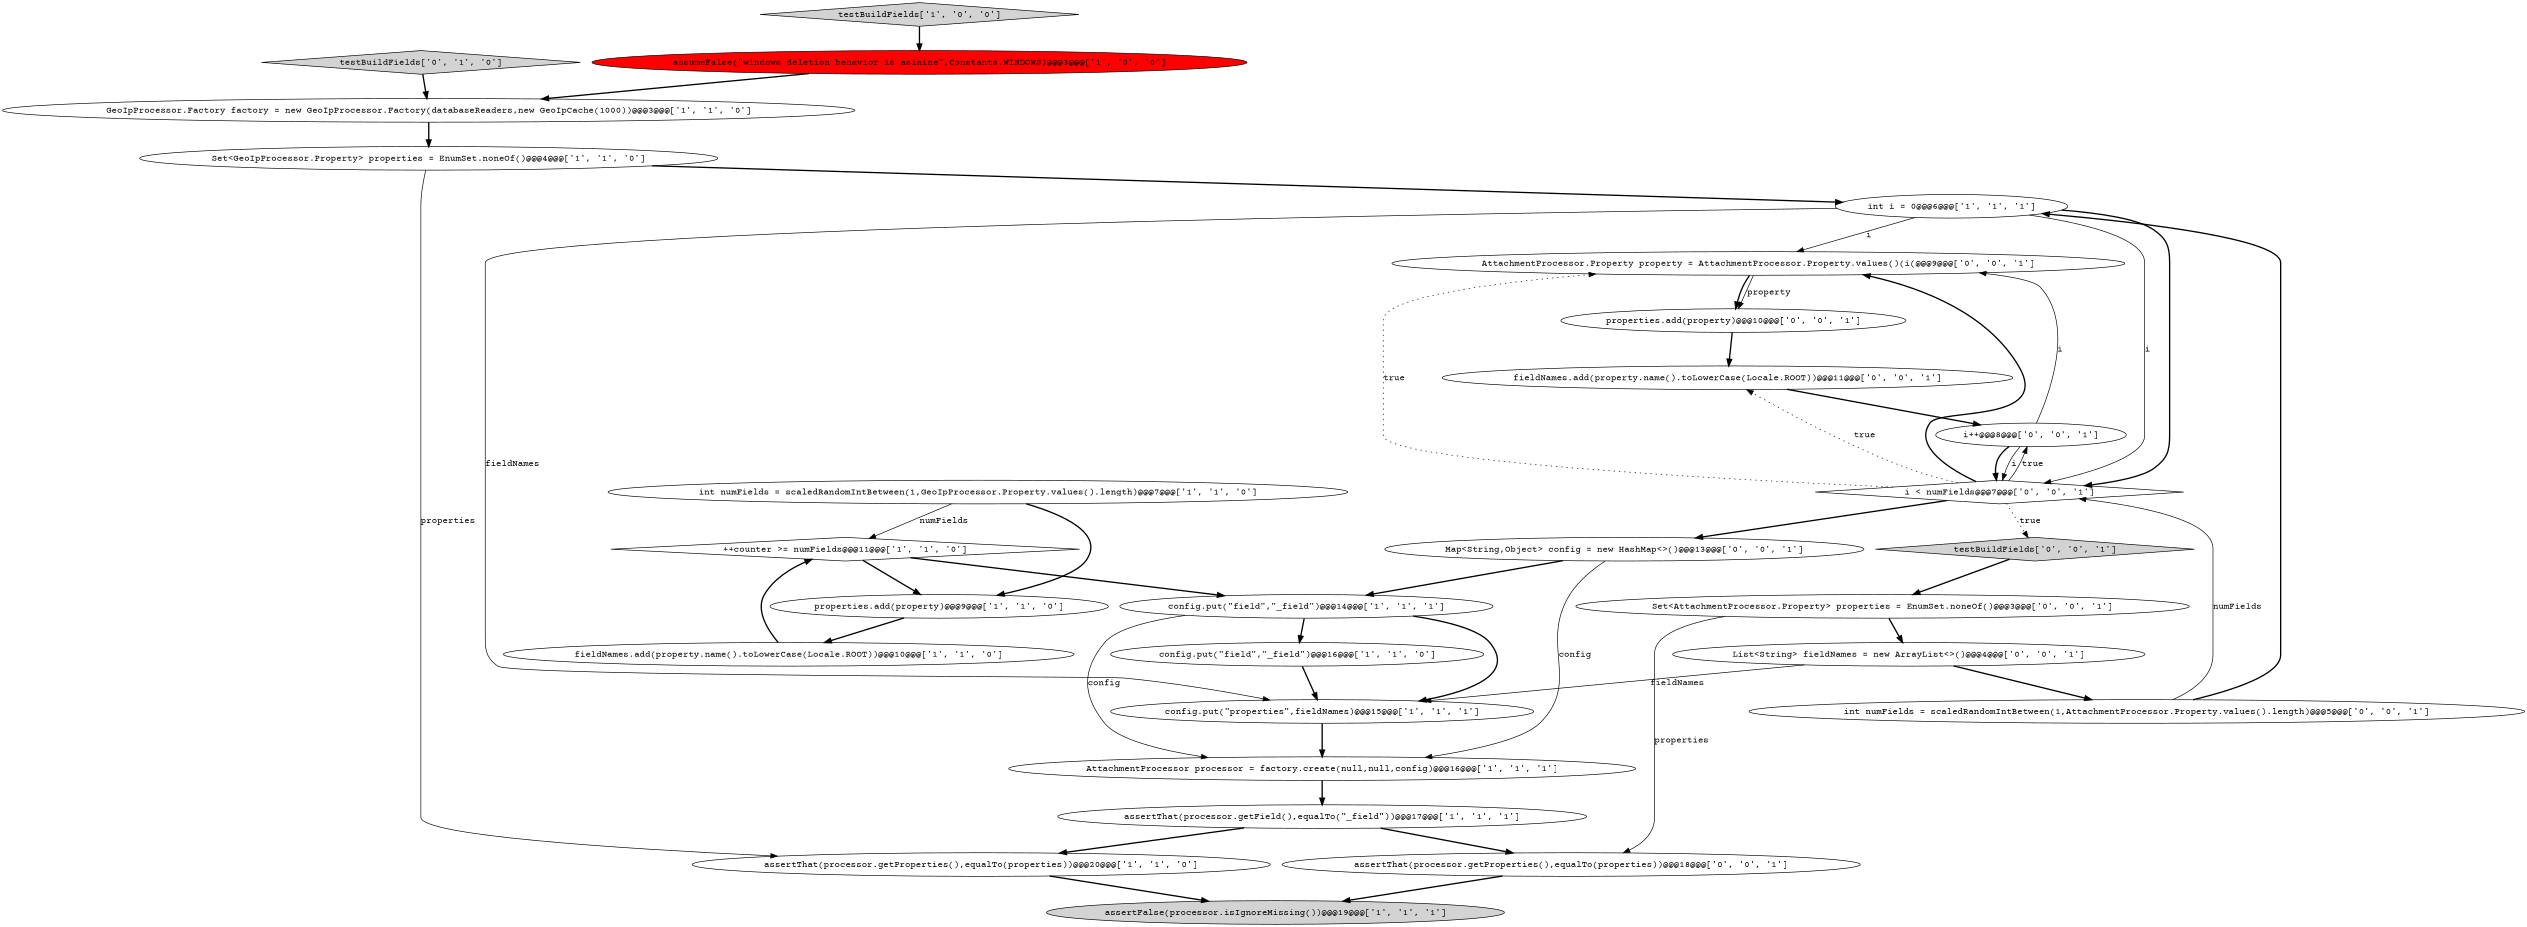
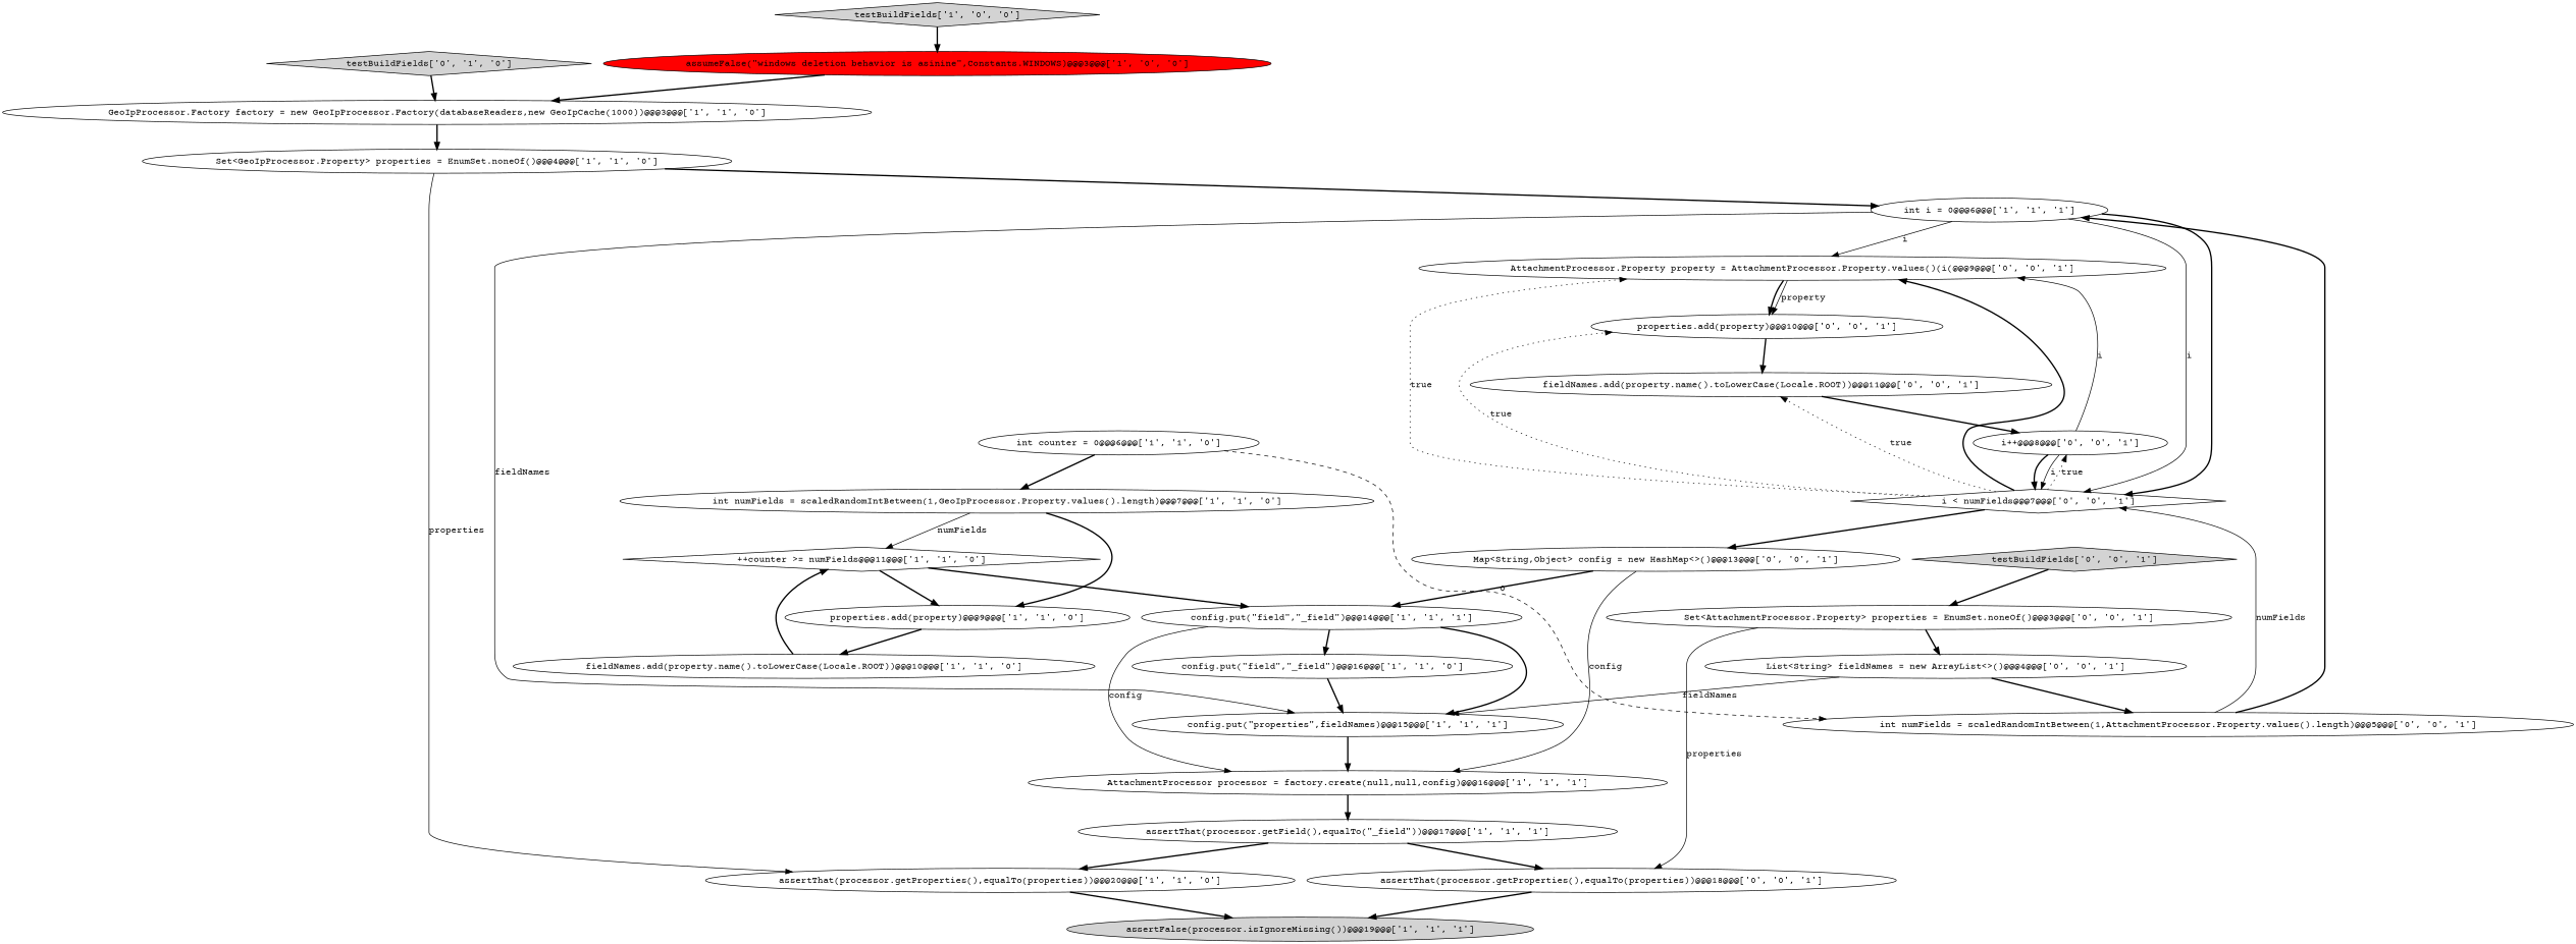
  digraph {
    fontname="Courier Prime"
    node [fillcolor=white fontname="Courier Prime" shape=ellipse style=filled]
    edge [fontname="Courier Prime" style=bold]
    n1 [label="GeoIpProcessor.Factory factory = new GeoIpProcessor.Factory(databaseReaders,new GeoIpCache(1000))@@@3@@@['1', '1', '0']"]
    n2 [label="Set<GeoIpProcessor.Property> properties = EnumSet.noneOf()@@@4@@@['1', '1', '0']"]
    n3 [label="assertThat(processor.getProperties(),equalTo(properties))@@@20@@@['1', '1', '0']"]
    n4 [label="int i = 0@@@6@@@['1', '1', '1']"]
    n5 [label="fieldNames.add(property.name().toLowerCase(Locale.ROOT))@@@10@@@['1', '1', '0']"]
    n6 [label="++counter >= numFields@@@11@@@['1', '1', '0']" shape=diamond]
    n7 [label="config.put(\"field\",\"_field\")@@@14@@@['1', '1', '1']"]
    n8 [label="properties.add(property)@@@9@@@['1', '1', '0']"]
    n9 [label="Map<String,Object> config = new HashMap<>()@@@13@@@['0', '0', '1']"]
    n10 [label="AttachmentProcessor processor = factory.create(null,null,config)@@@16@@@['1', '1', '1']"]
    n11 [label="config.put(\"field\",\"_field\")@@@16@@@['1', '1', '0']"]
    n12 [label="config.put(\"properties\",fieldNames)@@@15@@@['1', '1', '1']"]
    n13 [label="assertThat(processor.getField(),equalTo(\"_field\"))@@@17@@@['1', '1', '1']"]
    n14 [label="fieldNames.add(property.name().toLowerCase(Locale.ROOT))@@@11@@@['0', '0', '1']"]
    n15 [label="i++@@@8@@@['0', '0', '1']"]
    n16 [label="AttachmentProcessor.Property property = AttachmentProcessor.Property.values()(i(@@@9@@@['0', '0', '1']"]
    n17 [label="i < numFields@@@7@@@['0', '0', '1']" shape=diamond]
    n18 [label="Set<AttachmentProcessor.Property> properties = EnumSet.noneOf()@@@3@@@['0', '0', '1']"]
    n19 [label="assertThat(processor.getProperties(),equalTo(properties))@@@18@@@['0', '0', '1']"]
    n20 [label="List<String> fieldNames = new ArrayList<>()@@@4@@@['0', '0', '1']"]
    n21 [fillcolor=lightgray label="assertFalse(processor.isIgnoreMissing())@@@19@@@['1', '1', '1']"]
    n22 [label="int numFields = scaledRandomIntBetween(1,AttachmentProcessor.Property.values().length)@@@5@@@['0', '0', '1']"]
    n23 [fillcolor=lightgray label="testBuildFields['0', '1', '0']" shape=diamond]
    n24 [label="int numFields = scaledRandomIntBetween(1,GeoIpProcessor.Property.values().length)@@@7@@@['1', '1', '0']"]
    n25 [fillcolor=lightgray label="testBuildFields['1', '0', '0']" shape=diamond]
    n26 [fillcolor=red label="assumeFalse(\"windows deletion behavior is asinine\",Constants.WINDOWS)@@@3@@@['1', '0', '0']"]
    n27 [label="properties.add(property)@@@10@@@['0', '0', '1']"]
    n28 [fillcolor=lightgray label="testBuildFields['0', '0', '1']" shape=diamond]
+   n29 [label="int counter = 0@@@6@@@['1', '1', '0']"]
    n1 -> n2
    n2 -> n3 [label=properties style=solid]
    n2 -> n4
    n3 -> n21
    n4 -> n12 [label=fieldNames style=solid]
    n4 -> n16 [label=i style=solid]
    n4 -> n17
    n4 -> n17 [label=i style=solid]
    n5 -> n6
    n6 -> n7
    n6 -> n8
    n7 -> n10 [label=config style=solid]
    n7 -> n11
    n7 -> n12
    n8 -> n5
    n9 -> n7
    n9 -> n10 [label=config style=solid]
    n10 -> n13
    n11 -> n12
    n12 -> n10
    n13 -> n3
    n13 -> n19
    n14 -> n15
    n15 -> n16 [label=i style=solid]
    n15 -> n17
    n15 -> n17 [label=i style=solid]
    n16 -> n27 [label=property style=solid]
    n16 -> n27
    n17 -> n9
    n17 -> n14 [label=true style=dotted]
-   n17 -> n15 [label=true style=solid]
+   n17 -> n15 [label=true style=dotted]
    n17 -> n16
    n17 -> n16 [label=true style=dotted]
-   n17 -> n28 [label=true style=dotted]
+   n17 -> n27 [label=true style=dotted]
    n18 -> n19 [label=properties style=solid]
    n18 -> n20
    n19 -> n21
    n20 -> n12 [label=fieldNames style=solid]
    n20 -> n22
    n22 -> n4
    n22 -> n17 [label=numFields style=solid]
    n23 -> n1
    n24 -> n6 [label=numFields style=solid]
    n24 -> n8
    n25 -> n26
    n26 -> n1
    n27 -> n14
    n28 -> n18
+   n29 -> n22 [label=0 style=dashed]
+   n29 -> n24
  }
